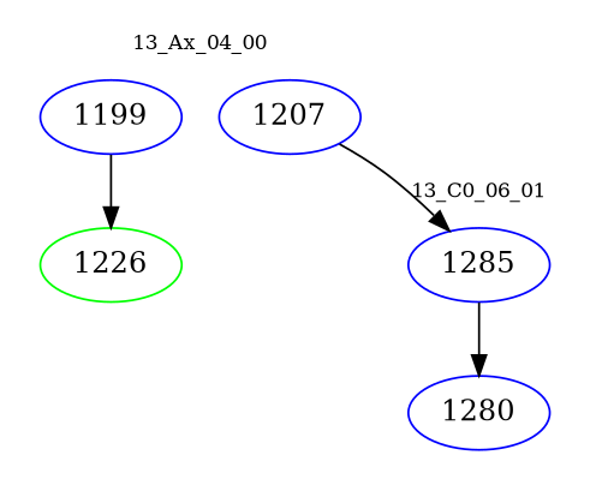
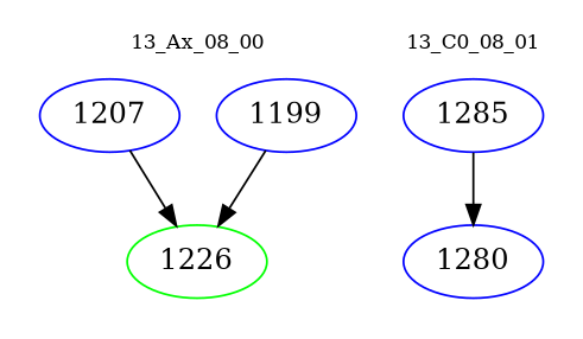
  digraph {
    node [color=blue]
    edge [color=black]
    n1 [label=1199]
    n2 [label=1207]
    n3 [color=green label=1226]
    n4 [label=1285]
    n5 [label=1280]
    subgraph cluster_1 {
      color=white
      fontsize=10
-     label="13_Ax_04_00"
+     label="13_Ax_08_00"
      n1
      n2
      n3
    }
    subgraph cluster_2 {
      color=white
      fontsize=10
-     label="13_C0_06_01"
+     label="13_C0_08_01"
      n4
      n5
    }
    n1 -> n3
-   n2 -> n4
+   n2 -> n3
    n4 -> n5
  }
